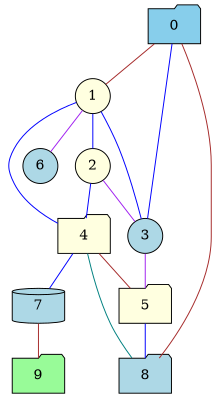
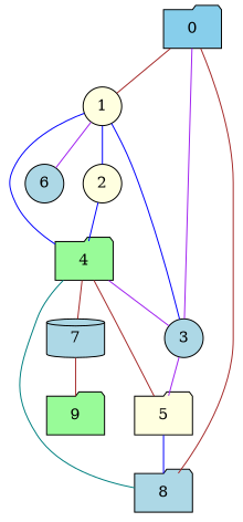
  graph {
    node [fillcolor=lightblue shape=folder style=filled]
    edge [color=brown]
    0 [fillcolor=skyblue]
    1 [fillcolor=lightyellow shape=circle]
    3 [shape=circle]
    8
    2 [fillcolor=lightyellow shape=circle]
-   4 [fillcolor=lightyellow]
+   4 [fillcolor=palegreen]
    6 [shape=circle]
    5 [fillcolor=lightyellow]
    7 [shape=cylinder]
    9 [fillcolor=palegreen]
    0 -- 1
-   0 -- 3 [color=blue]
+   0 -- 3 [color=purple]
    0 -- 8
    1 -- 3 [color=blue]
    1 -- 2 [color=blue]
    1 -- 4 [color=blue]
    1 -- 6 [color=purple]
    3 -- 5 [color=purple]
-   2 -- 3 [color=purple]
+   4 -- 3 [color=purple]
    2 -- 4 [color=blue]
    4 -- 8 [color=teal]
    4 -- 5
-   4 -- 7 [color=blue]
+   4 -- 7
    5 -- 8 [color=blue]
    7 -- 9
  }
